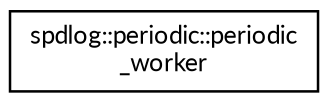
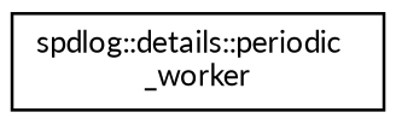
  digraph {
    rankdir=LR
    fontname=Lato
-   n1 [color=black fillcolor=white fontname=Lato fontsize=10 height=0.2 label="spdlog::periodic::periodic\l_worker" shape=record style=filled width=0.4]
+   n1 [color=black fillcolor=white fontname=Lato fontsize=10 height=0.2 label="spdlog::details::periodic\l_worker" shape=record style=filled width=0.4]
  }
